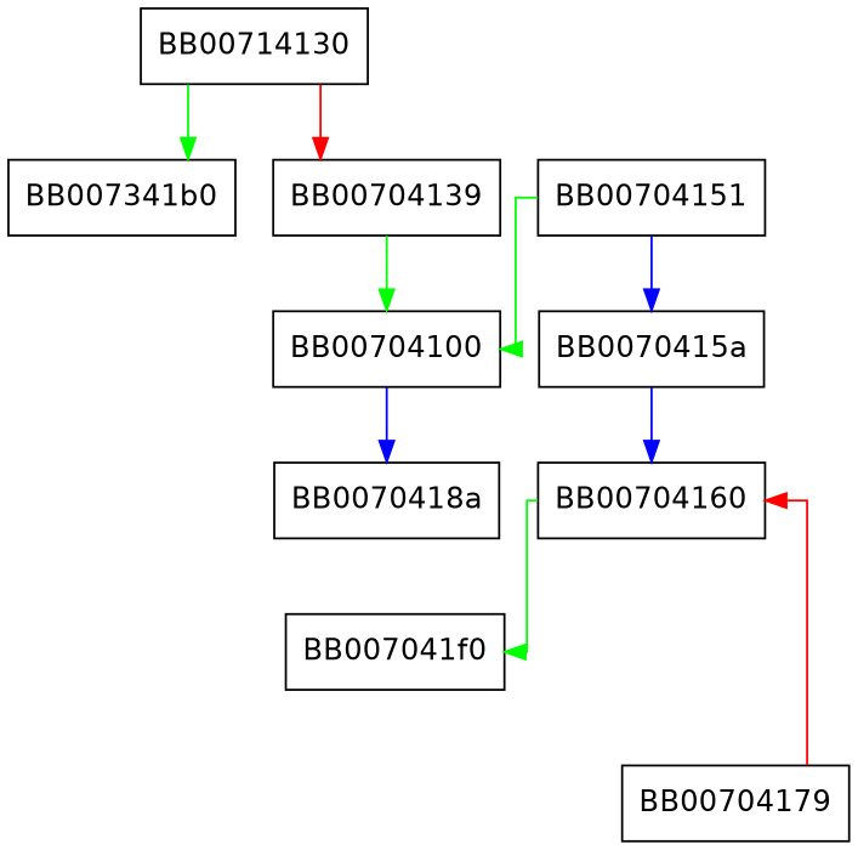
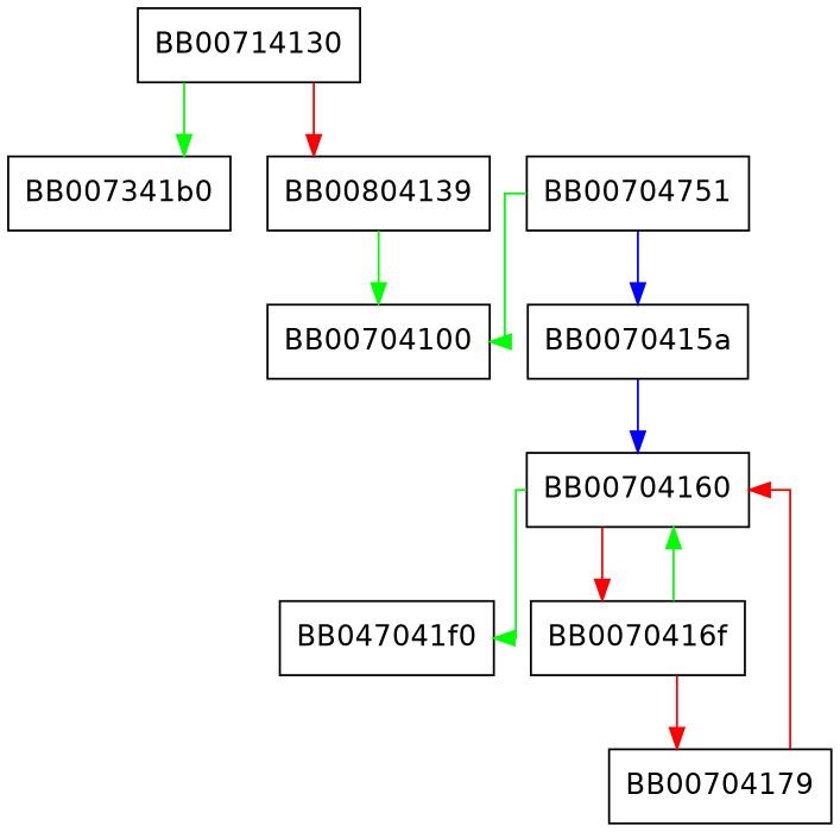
  digraph {
    fontname="DejaVu Sans"
    splines=ortho
    node [fontname="DejaVu Sans" shape=box]
    edge [color=green fontname="DejaVu Sans"]
    n1 [label=BB00714130]
    n2 [label=BB007341b0]
-   BB00704139
+   BB00704139 [label=BB00804139]
    n4 [label=BB00704100]
-   BB0070418a
-   BB00704151
+   BB00704151 [label=BB00704751]
    BB0070415a
    BB00704160
-   BB007041f0
+   BB007041f0 [label=BB047041f0]
+   BB0070416f
    BB00704179
    n1 -> n2
    n1 -> BB00704139 [color=red]
    BB00704139 -> n4
-   n4 -> BB0070418a [color=blue]
    BB00704151 -> n4
    BB00704151 -> BB0070415a [color=blue]
    BB0070415a -> BB00704160 [color=blue]
    BB00704160 -> BB007041f0
+   BB00704160 -> BB0070416f [color=red]
+   BB0070416f -> BB00704160
+   BB0070416f -> BB00704179 [color=red]
    BB00704179 -> BB00704160 [color=red]
  }
